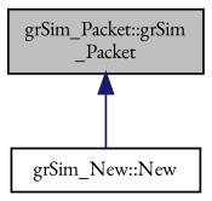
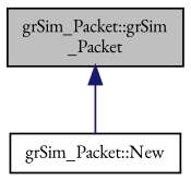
  digraph {
    rankdir=TB
    fontname="EB Garamond"
    node [color=black fontname="EB Garamond" fontsize=10 shape=record style=filled]
    n1 [fillcolor=grey75 fontcolor=black height=0.2 label="grSim_Packet::grSim\l_Packet" width=0.4]
-   n2 [fillcolor=white height=0.2 label="grSim_New::New" width=0.4]
+   n2 [fillcolor=white height=0.2 label="grSim_Packet::New" width=0.4]
    n1 -> n2 [color=midnightblue dir=back fontname="EB Garamond" fontsize=10 labelfontname=Helvetica labelfontsize=10 style=solid]
  }
